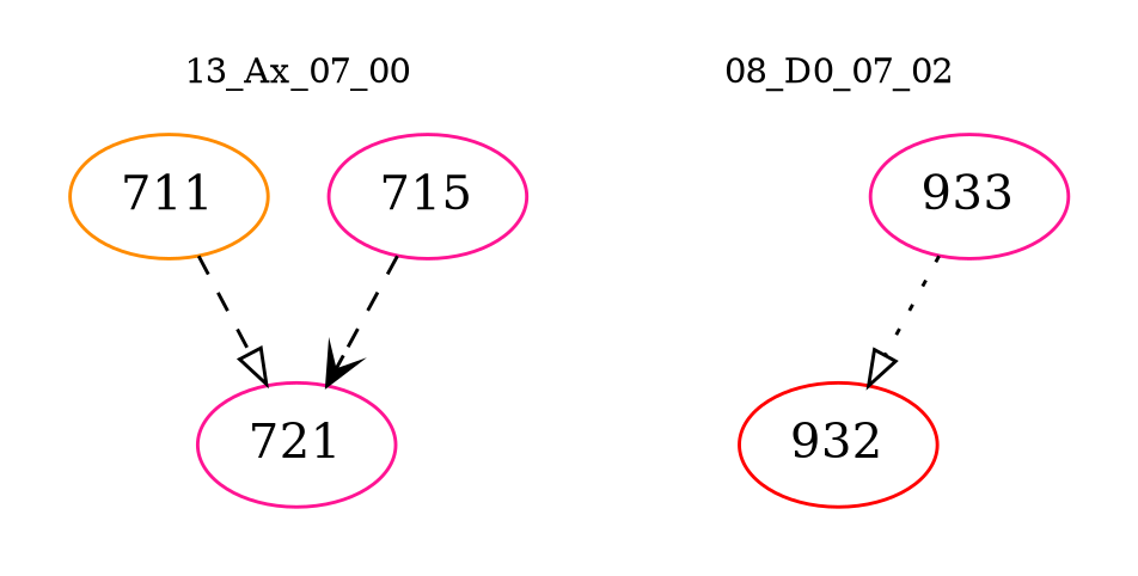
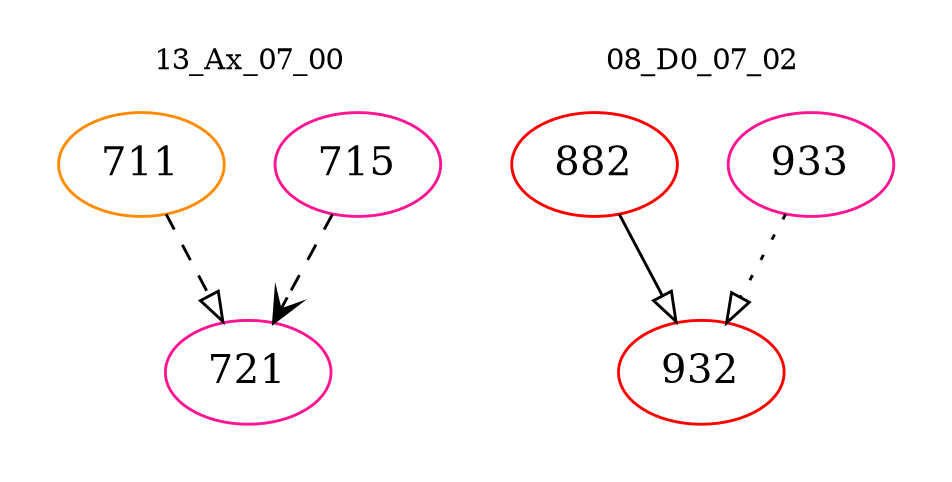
  digraph {
    fontname="DejaVu Serif"
    node [color=deeppink fontname="DejaVu Serif"]
    edge [arrowhead=onormal color=black fontname="DejaVu Serif" style=dashed]
    n1 [label=715]
    n2 [color=darkorange label=711]
    n3 [label=721]
    n4 [label=933]
+   n5 [color=red label=882]
    n6 [color=red label=932]
    subgraph cluster_1 {
      color=white
      fontsize=10
      label="13_Ax_07_00"
      n1
      n2
      n3
    }
    subgraph cluster_2 {
      color=white
      fontsize=10
      label="08_D0_07_02"
      n4
+     n5
      n6
    }
    n1 -> n3 [arrowhead=vee]
    n2 -> n3
    n4 -> n6 [style=dotted]
+   n5 -> n6 [style=solid]
  }
